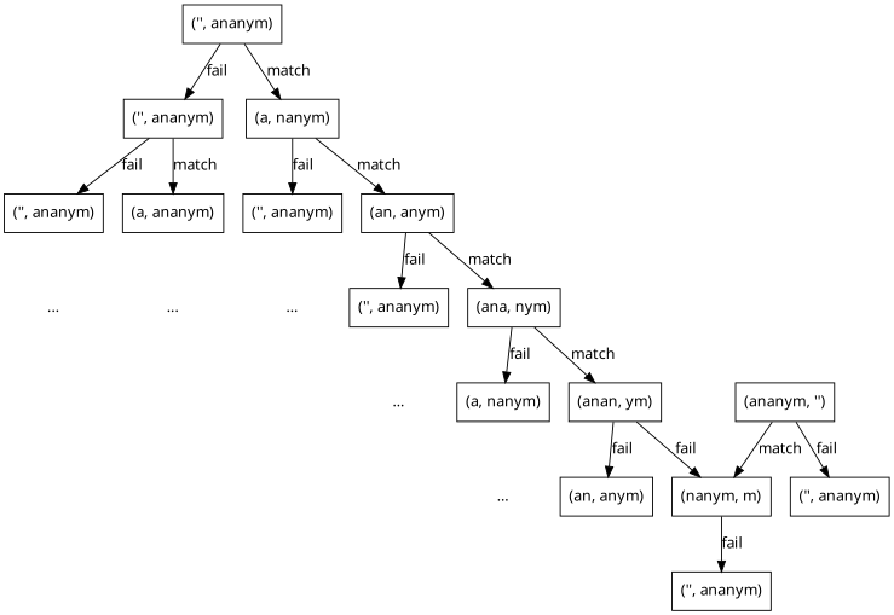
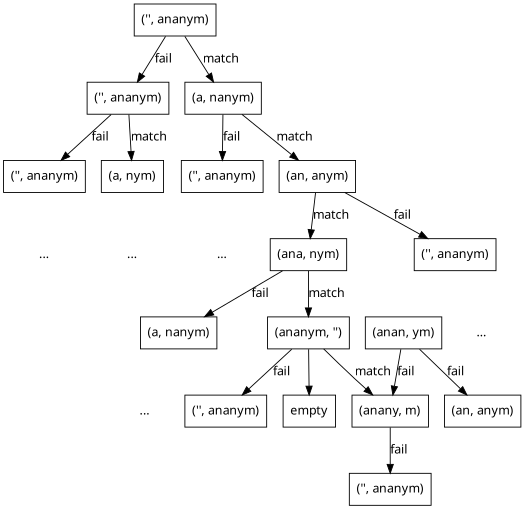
  digraph {
    fontname="Noto Sans"
    node [fontname="Noto Sans" shape=record]
    edge [fontname="Noto Sans"]
    n1 [label="('', ananym)"]
    n2 [label="('', ananym)"]
    n3 [label="(a, nanym)"]
    n4 [label="('', ananym)"]
-   n5 [label="(a, ananym)"]
+   n5 [label="(a, nym)"]
    n6 [label="('', ananym)"]
    n7 [label="(an, anym)"]
    n8 [label="..." shape=plaintext]
    n9 [label="..." shape=plaintext]
    n10 [label="..." shape=plaintext]
    n11 [label="('', ananym)"]
    n12 [label="(ana, nym)"]
    n13 [label="..." shape=plaintext]
    n14 [label="(a, nanym)"]
    n15 [label="(anan, ym)"]
    n16 [label="..." shape=plaintext]
    n17 [label="(an, anym)"]
-   n18 [label="(nanym, m)"]
+   n18 [label="(anany, m)"]
    n19 [label="('', ananym)"]
    n20 [label="(ananym, '')"]
    n21 [label="('', ananym)"]
+   n22 [label=empty]
    n1 -> n2 [label=fail]
    n1 -> n3 [label=match]
    n2 -> n4 [label=fail]
    n2 -> n5 [label=match]
    n3 -> n6 [label=fail]
    n3 -> n7 [label=match]
    n4 -> n8 [style=invis]
    n5 -> n9 [style=invis]
    n6 -> n10 [style=invis]
    n7 -> n11 [label=fail]
    n7 -> n12 [label=match]
    n11 -> n13 [style=invis]
    n12 -> n14 [label=fail]
-   n12 -> n15 [label=match]
+   n12 -> n20 [label=match]
    n14 -> n16 [style=invis]
    n15 -> n17 [label=fail]
    n15 -> n18 [label=fail]
    n18 -> n19 [label=fail]
    n20 -> n18 [label=match]
    n20 -> n21 [label=fail]
+   n20 -> n22
  }
